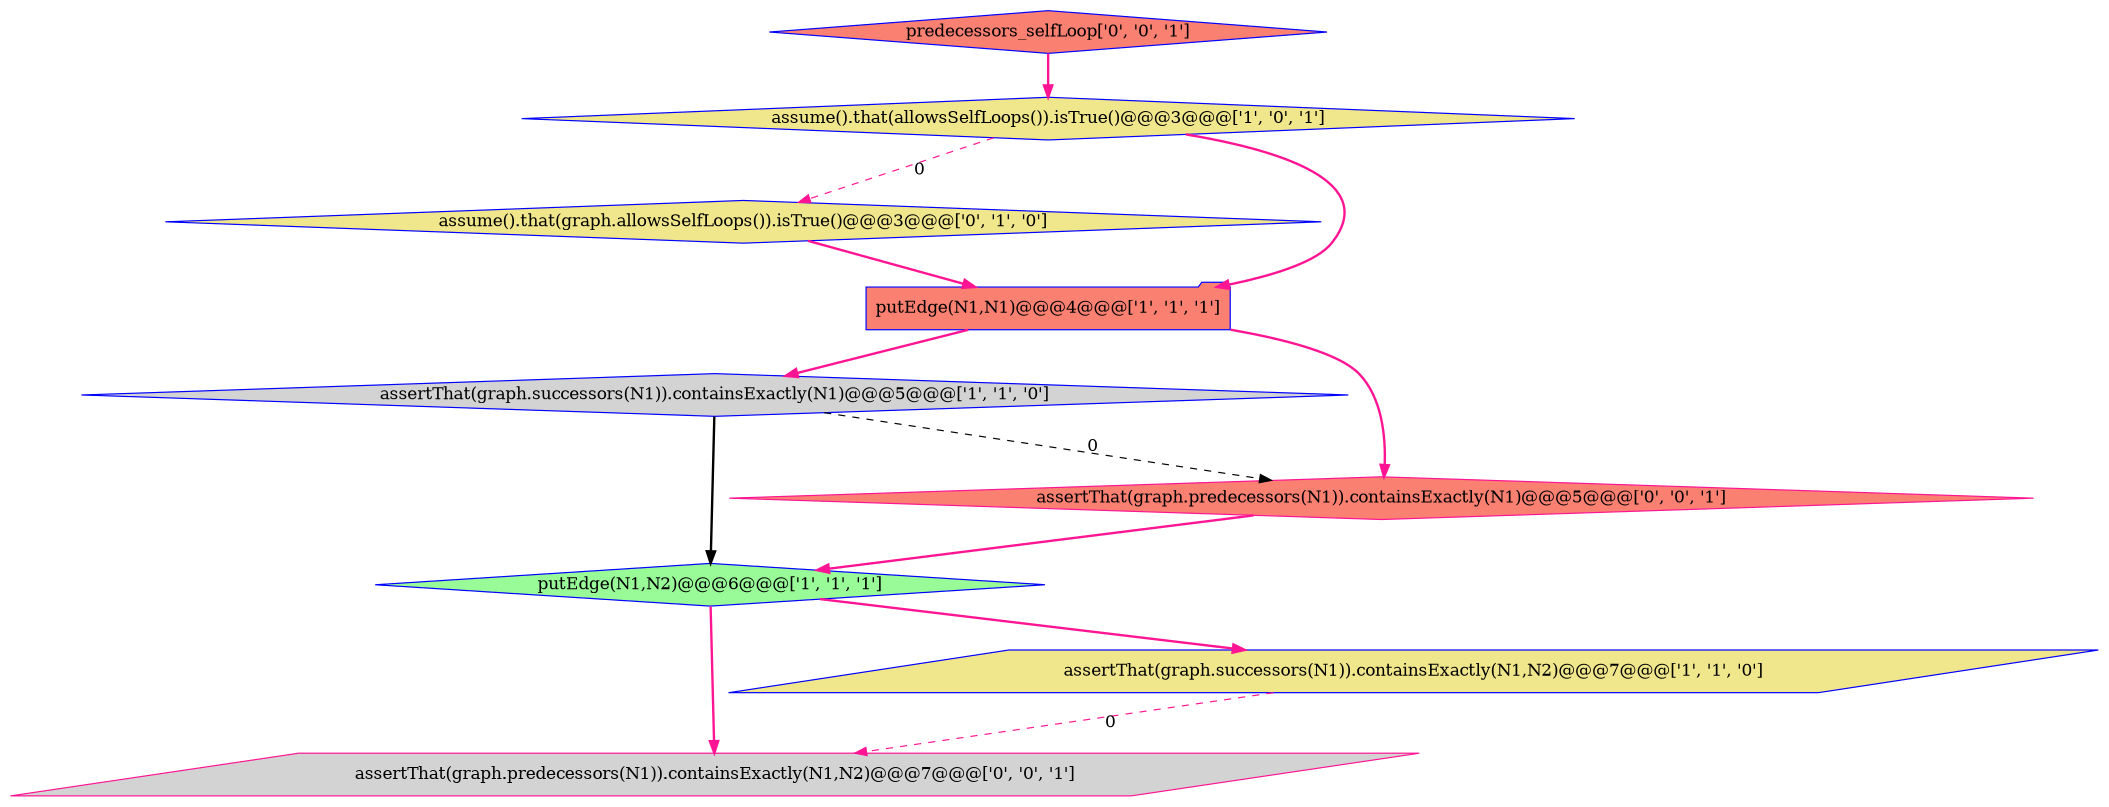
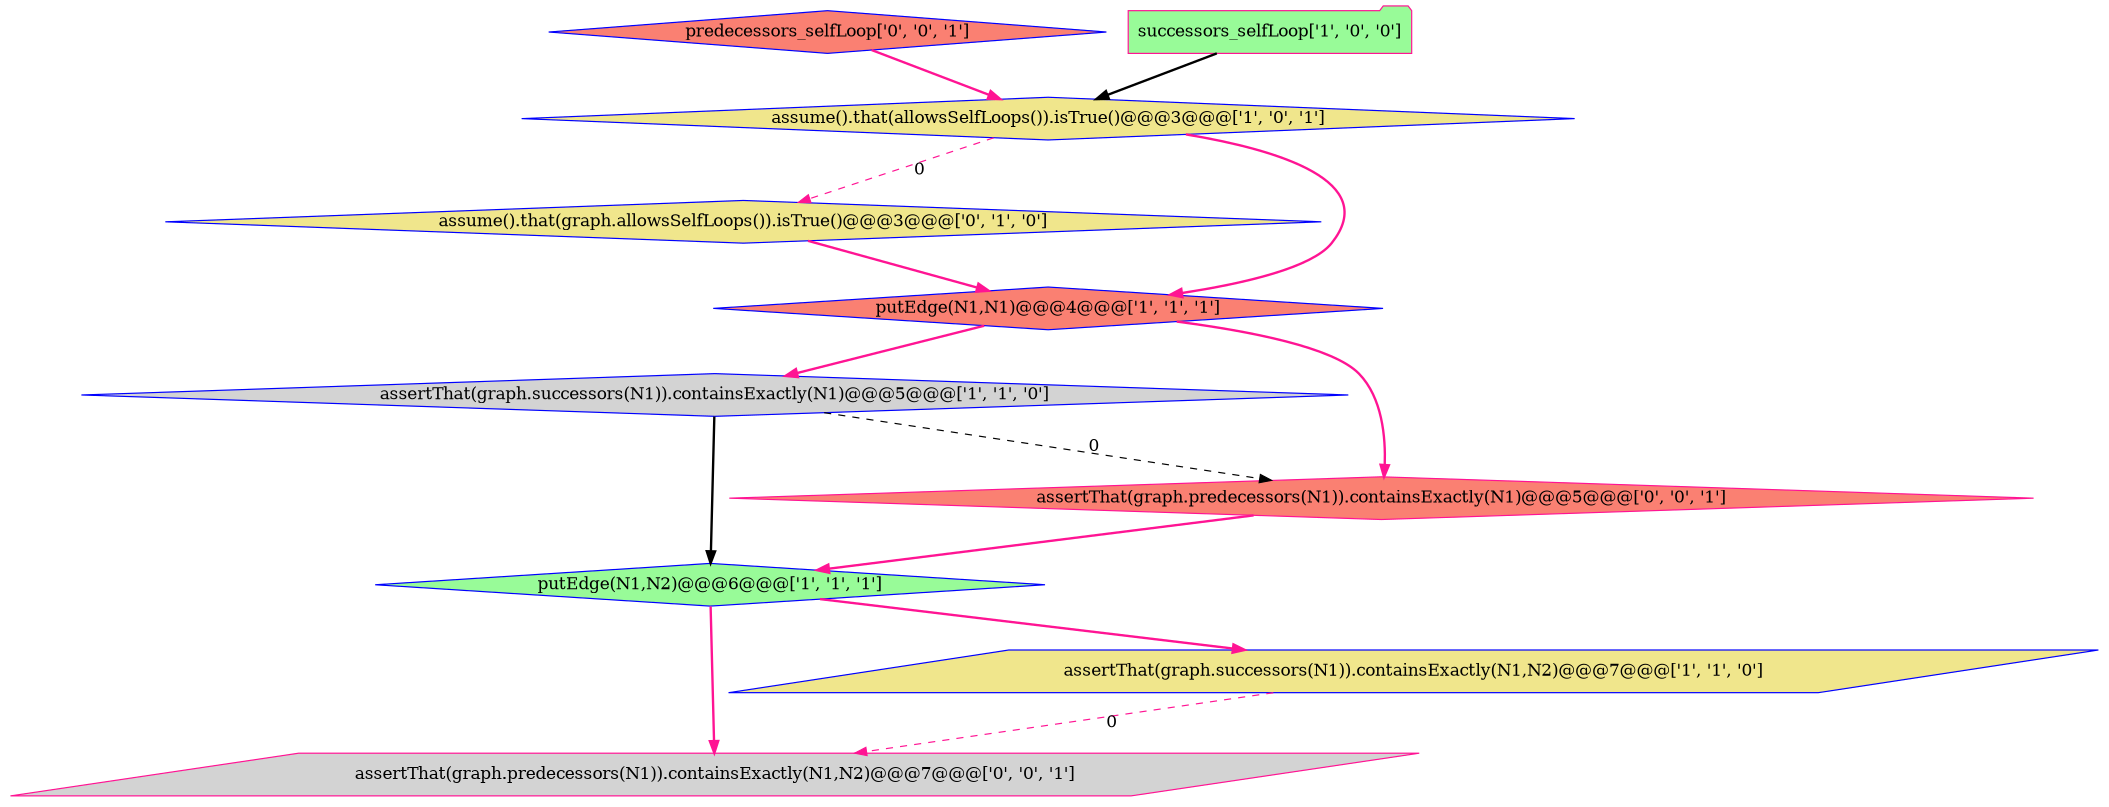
  digraph {
    node [color=blue fillcolor=khaki shape=diamond style=filled]
    edge [color=deeppink style=bold]
    n1 [label="assume().that(allowsSelfLoops()).isTrue()@@@3@@@['1', '0', '1']"]
    n2 [label="assume().that(graph.allowsSelfLoops()).isTrue()@@@3@@@['0', '1', '0']"]
-   n3 [fillcolor=salmon label="putEdge(N1,N1)@@@4@@@['1', '1', '1']" shape=folder]
+   n3 [fillcolor=salmon label="putEdge(N1,N1)@@@4@@@['1', '1', '1']"]
    n4 [fillcolor=lightgrey label="assertThat(graph.successors(N1)).containsExactly(N1)@@@5@@@['1', '1', '0']"]
    n5 [color=deeppink fillcolor=salmon label="assertThat(graph.predecessors(N1)).containsExactly(N1)@@@5@@@['0', '0', '1']"]
    n6 [fillcolor=palegreen label="putEdge(N1,N2)@@@6@@@['1', '1', '1']"]
    n7 [color=deeppink fillcolor=lightgrey label="assertThat(graph.predecessors(N1)).containsExactly(N1,N2)@@@7@@@['0', '0', '1']" shape=parallelogram]
    n8 [label="assertThat(graph.successors(N1)).containsExactly(N1,N2)@@@7@@@['1', '1', '0']" shape=parallelogram]
    n9 [fillcolor=salmon label="predecessors_selfLoop['0', '0', '1']"]
+   n10 [color=deeppink fillcolor=palegreen label="successors_selfLoop['1', '0', '0']" shape=folder]
    n1 -> n2 [label=0 style=dashed]
    n1 -> n3
    n2 -> n3
    n3 -> n4
    n3 -> n5
    n4 -> n5 [color=black label=0 style=dashed]
    n4 -> n6 [color=black]
    n5 -> n6
    n6 -> n7
    n6 -> n8
    n8 -> n7 [label=0 style=dashed]
    n9 -> n1
+   n10 -> n1 [color=black]
  }
